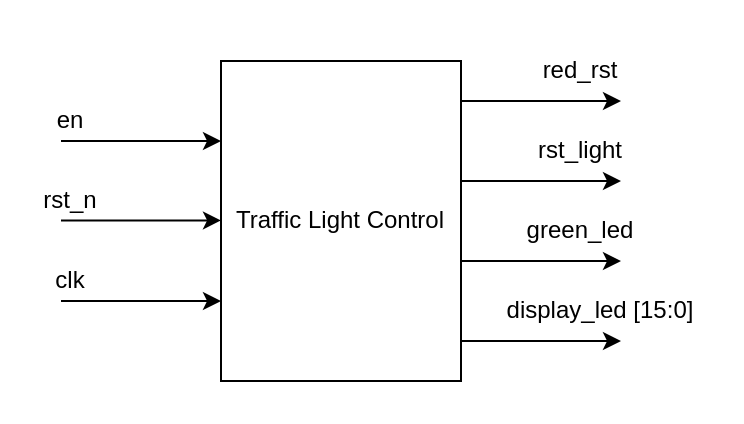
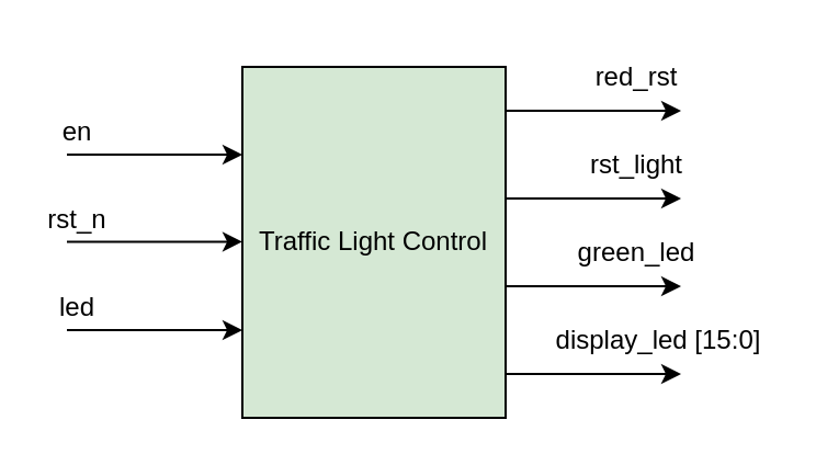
  <mxCell id="0" />
  <mxCell id="1" parent="0" />
- <mxCell id="2" value="Traffic Light Control" style="rounded=0;whiteSpace=wrap;html=1;" vertex="1" parent="1"><mxGeometry x="110" y="30" width="120" height="160" as="geometry" /></mxCell>
+ <mxCell id="2" value="Traffic Light Control" style="rounded=0;whiteSpace=wrap;html=1;fillColor=#d5e8d4;" vertex="1" parent="1"><mxGeometry x="110" y="30" width="120" height="160" as="geometry" /></mxCell>
  <mxCell id="3" value="" style="endArrow=classic;html=1;rounded=0;entryX=0;entryY=0.25;entryDx=0;entryDy=0;" edge="1" parent="1" target="2"><mxGeometry width="50" height="50" relative="1" as="geometry"><mxPoint x="30" y="70" as="sourcePoint" /><mxPoint x="80" y="20" as="targetPoint" /></mxGeometry></mxCell>
  <mxCell id="4" value="" style="endArrow=classic;html=1;rounded=0;entryX=0;entryY=0.25;entryDx=0;entryDy=0;" edge="1" parent="1"><mxGeometry width="50" height="50" relative="1" as="geometry"><mxPoint x="30" y="109.71" as="sourcePoint" /><mxPoint x="110" y="109.71" as="targetPoint" /></mxGeometry></mxCell>
  <mxCell id="5" value="" style="endArrow=classic;html=1;rounded=0;entryX=0;entryY=0.25;entryDx=0;entryDy=0;" edge="1" parent="1"><mxGeometry width="50" height="50" relative="1" as="geometry"><mxPoint x="30" y="150" as="sourcePoint" /><mxPoint x="110" y="150" as="targetPoint" /></mxGeometry></mxCell>
  <mxCell id="6" value="" style="endArrow=classic;html=1;rounded=0;" edge="1" parent="1"><mxGeometry width="50" height="50" relative="1" as="geometry"><mxPoint x="230" y="50" as="sourcePoint" /><mxPoint x="310" y="50" as="targetPoint" /></mxGeometry></mxCell>
  <mxCell id="7" value="" style="endArrow=classic;html=1;rounded=0;" edge="1" parent="1"><mxGeometry width="50" height="50" relative="1" as="geometry"><mxPoint x="230" y="90" as="sourcePoint" /><mxPoint x="310" y="90" as="targetPoint" /></mxGeometry></mxCell>
  <mxCell id="8" value="" style="endArrow=classic;html=1;rounded=0;" edge="1" parent="1"><mxGeometry width="50" height="50" relative="1" as="geometry"><mxPoint x="230" y="130" as="sourcePoint" /><mxPoint x="310" y="130" as="targetPoint" /></mxGeometry></mxCell>
  <mxCell id="9" value="" style="endArrow=classic;html=1;rounded=0;" edge="1" parent="1"><mxGeometry width="50" height="50" relative="1" as="geometry"><mxPoint x="230" y="170" as="sourcePoint" /><mxPoint x="310" y="170" as="targetPoint" /></mxGeometry></mxCell>
- <mxCell id="10" value="clk" style="text;strokeColor=none;align=center;fillColor=none;html=1;verticalAlign=middle;whiteSpace=wrap;rounded=0;" vertex="1" parent="1"><mxGeometry x="20" y="130" width="30" height="20" as="geometry" /></mxCell>
+ <mxCell id="10" value="led" style="text;strokeColor=none;align=center;fillColor=none;html=1;verticalAlign=middle;whiteSpace=wrap;rounded=0;" vertex="1" parent="1"><mxGeometry x="20" y="130" width="30" height="20" as="geometry" /></mxCell>
  <mxCell id="11" value="rst_n" style="text;strokeColor=none;align=center;fillColor=none;html=1;verticalAlign=middle;whiteSpace=wrap;rounded=0;" vertex="1" parent="1"><mxGeometry x="20" y="90" width="30" height="20" as="geometry" /></mxCell>
  <mxCell id="12" value="en" style="text;strokeColor=none;align=center;fillColor=none;html=1;verticalAlign=middle;whiteSpace=wrap;rounded=0;" vertex="1" parent="1"><mxGeometry x="20" y="50" width="30" height="20" as="geometry" /></mxCell>
  <mxCell id="13" value="red_rst" style="text;strokeColor=none;align=center;fillColor=none;html=1;verticalAlign=middle;whiteSpace=wrap;rounded=0;" vertex="1" parent="1"><mxGeometry x="260" y="20" width="60" height="30" as="geometry" /></mxCell>
  <mxCell id="14" value="rst_light" style="text;strokeColor=none;align=center;fillColor=none;html=1;verticalAlign=middle;whiteSpace=wrap;rounded=0;" vertex="1" parent="1"><mxGeometry x="260" y="60" width="60" height="30" as="geometry" /></mxCell>
  <mxCell id="15" value="green_led" style="text;strokeColor=none;align=center;fillColor=none;html=1;verticalAlign=middle;whiteSpace=wrap;rounded=0;" vertex="1" parent="1"><mxGeometry x="260" y="100" width="60" height="30" as="geometry" /></mxCell>
  <mxCell id="16" value="display_led [15:0]" style="text;strokeColor=none;align=center;fillColor=none;html=1;verticalAlign=middle;whiteSpace=wrap;rounded=0;" vertex="1" parent="1"><mxGeometry x="250" y="140" width="100" height="30" as="geometry" /></mxCell>
